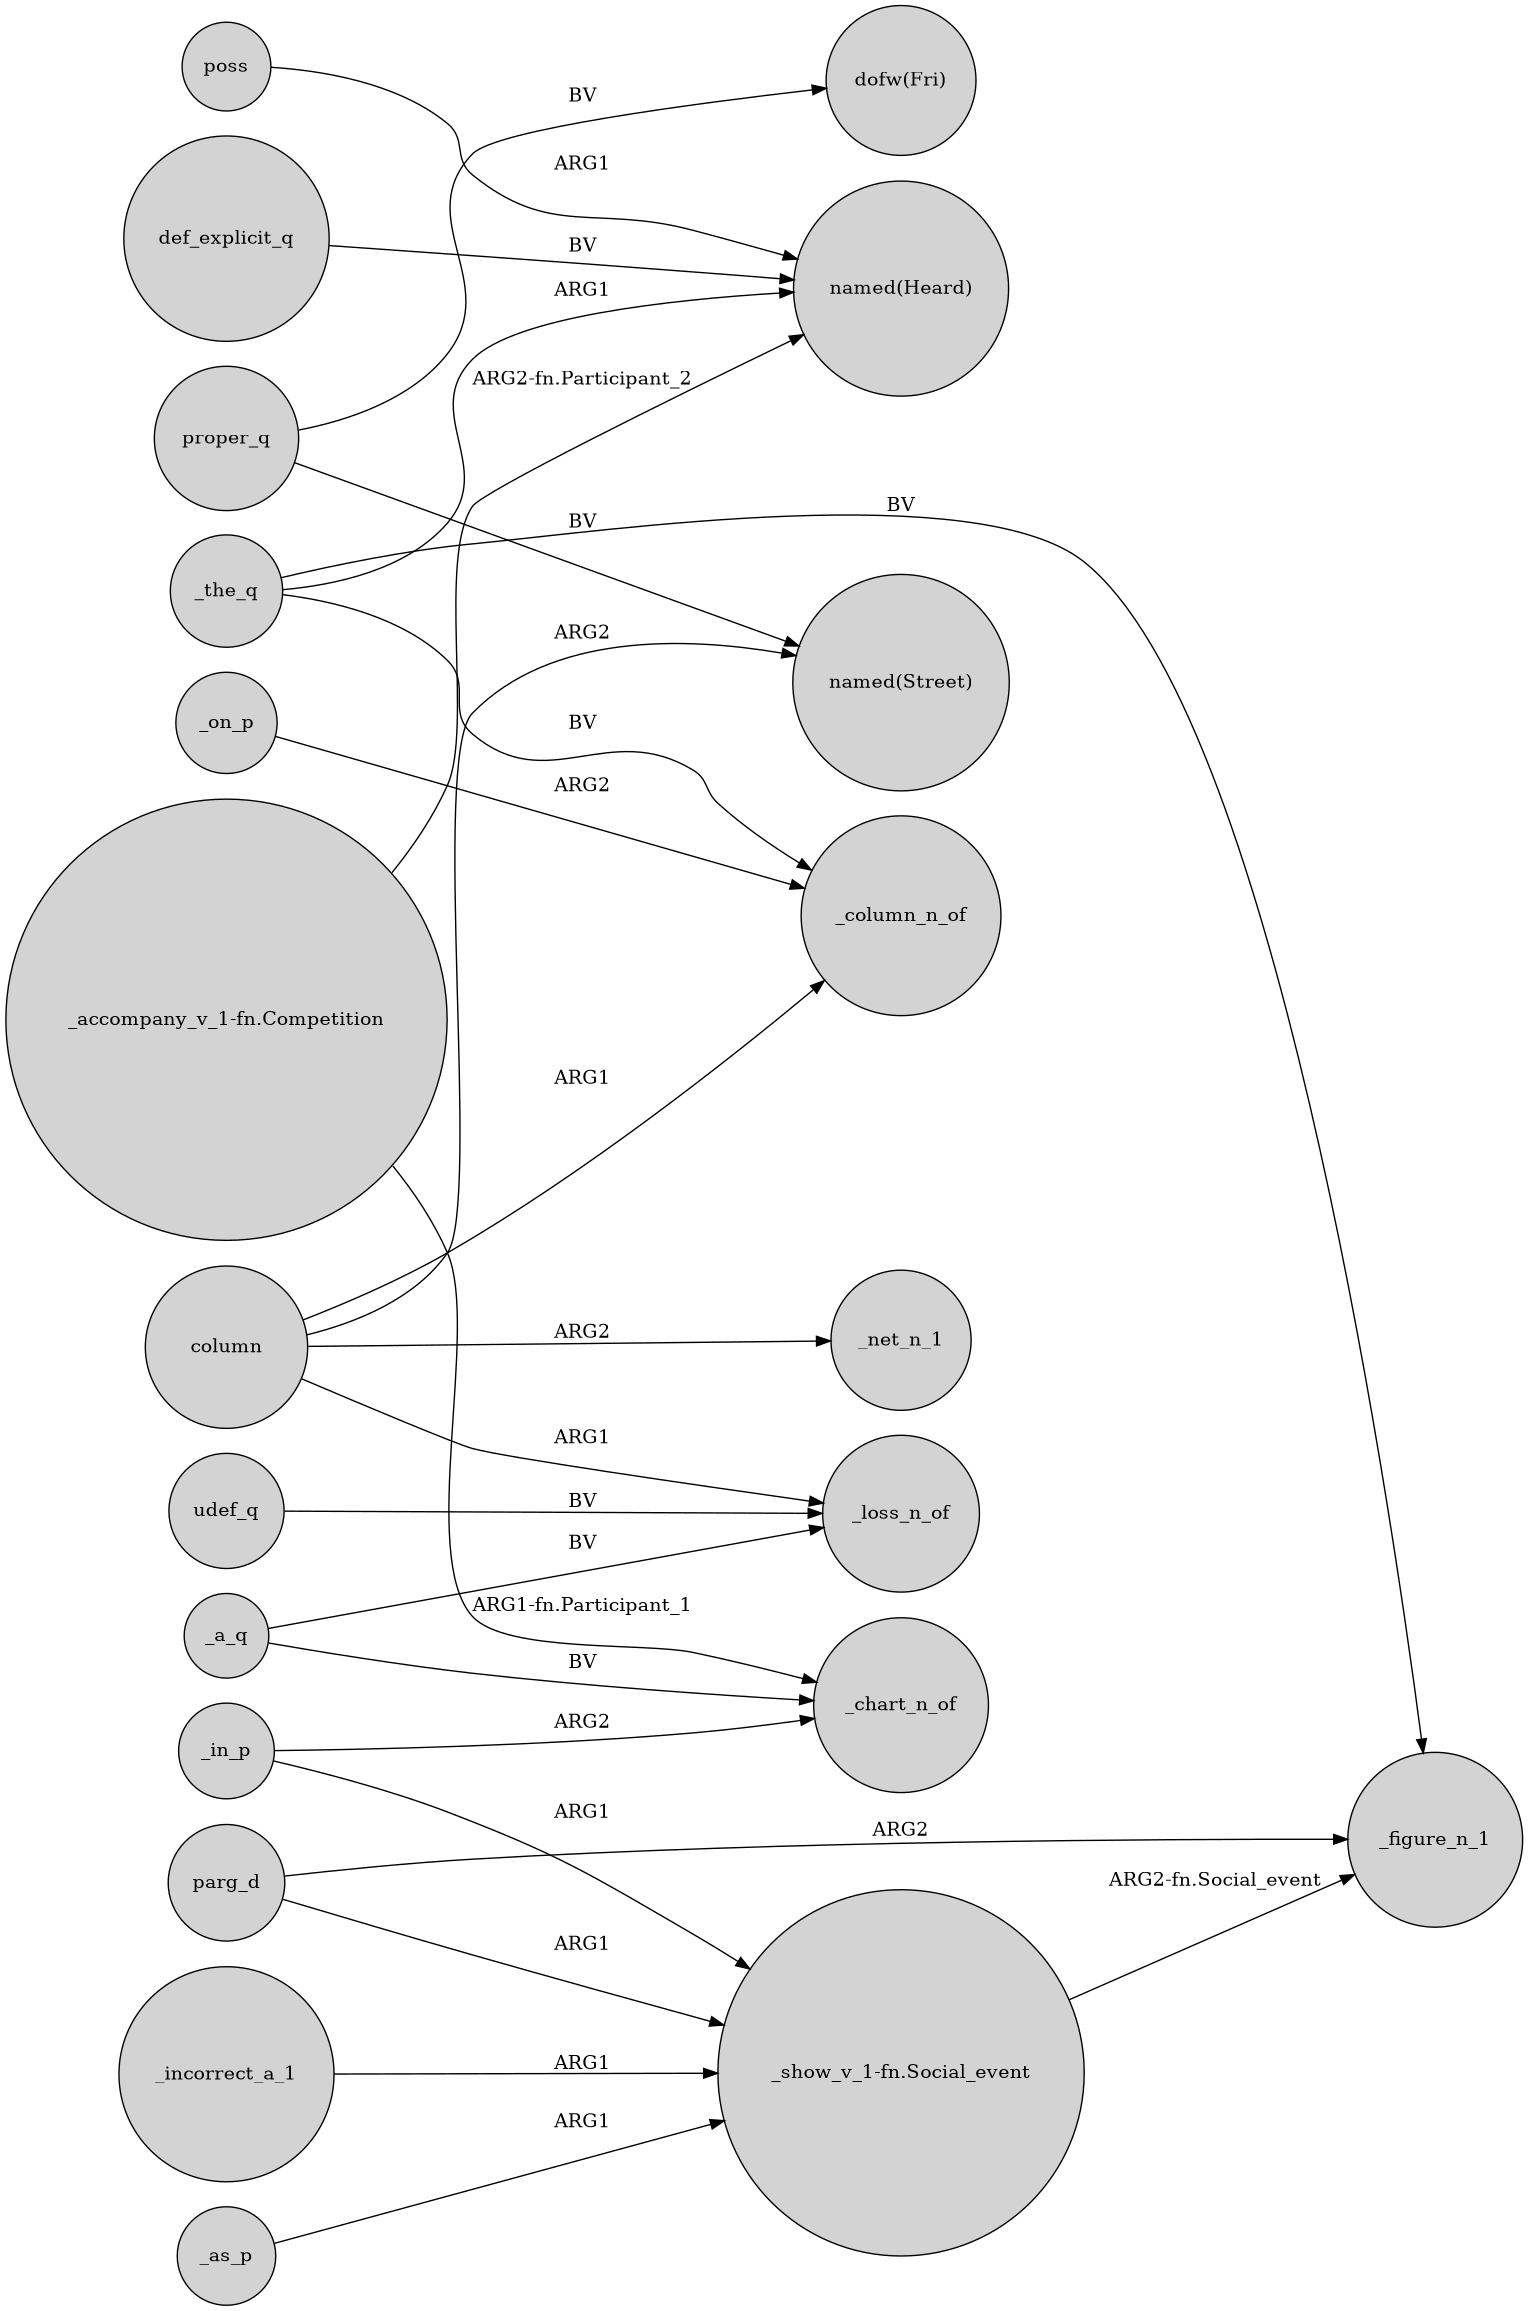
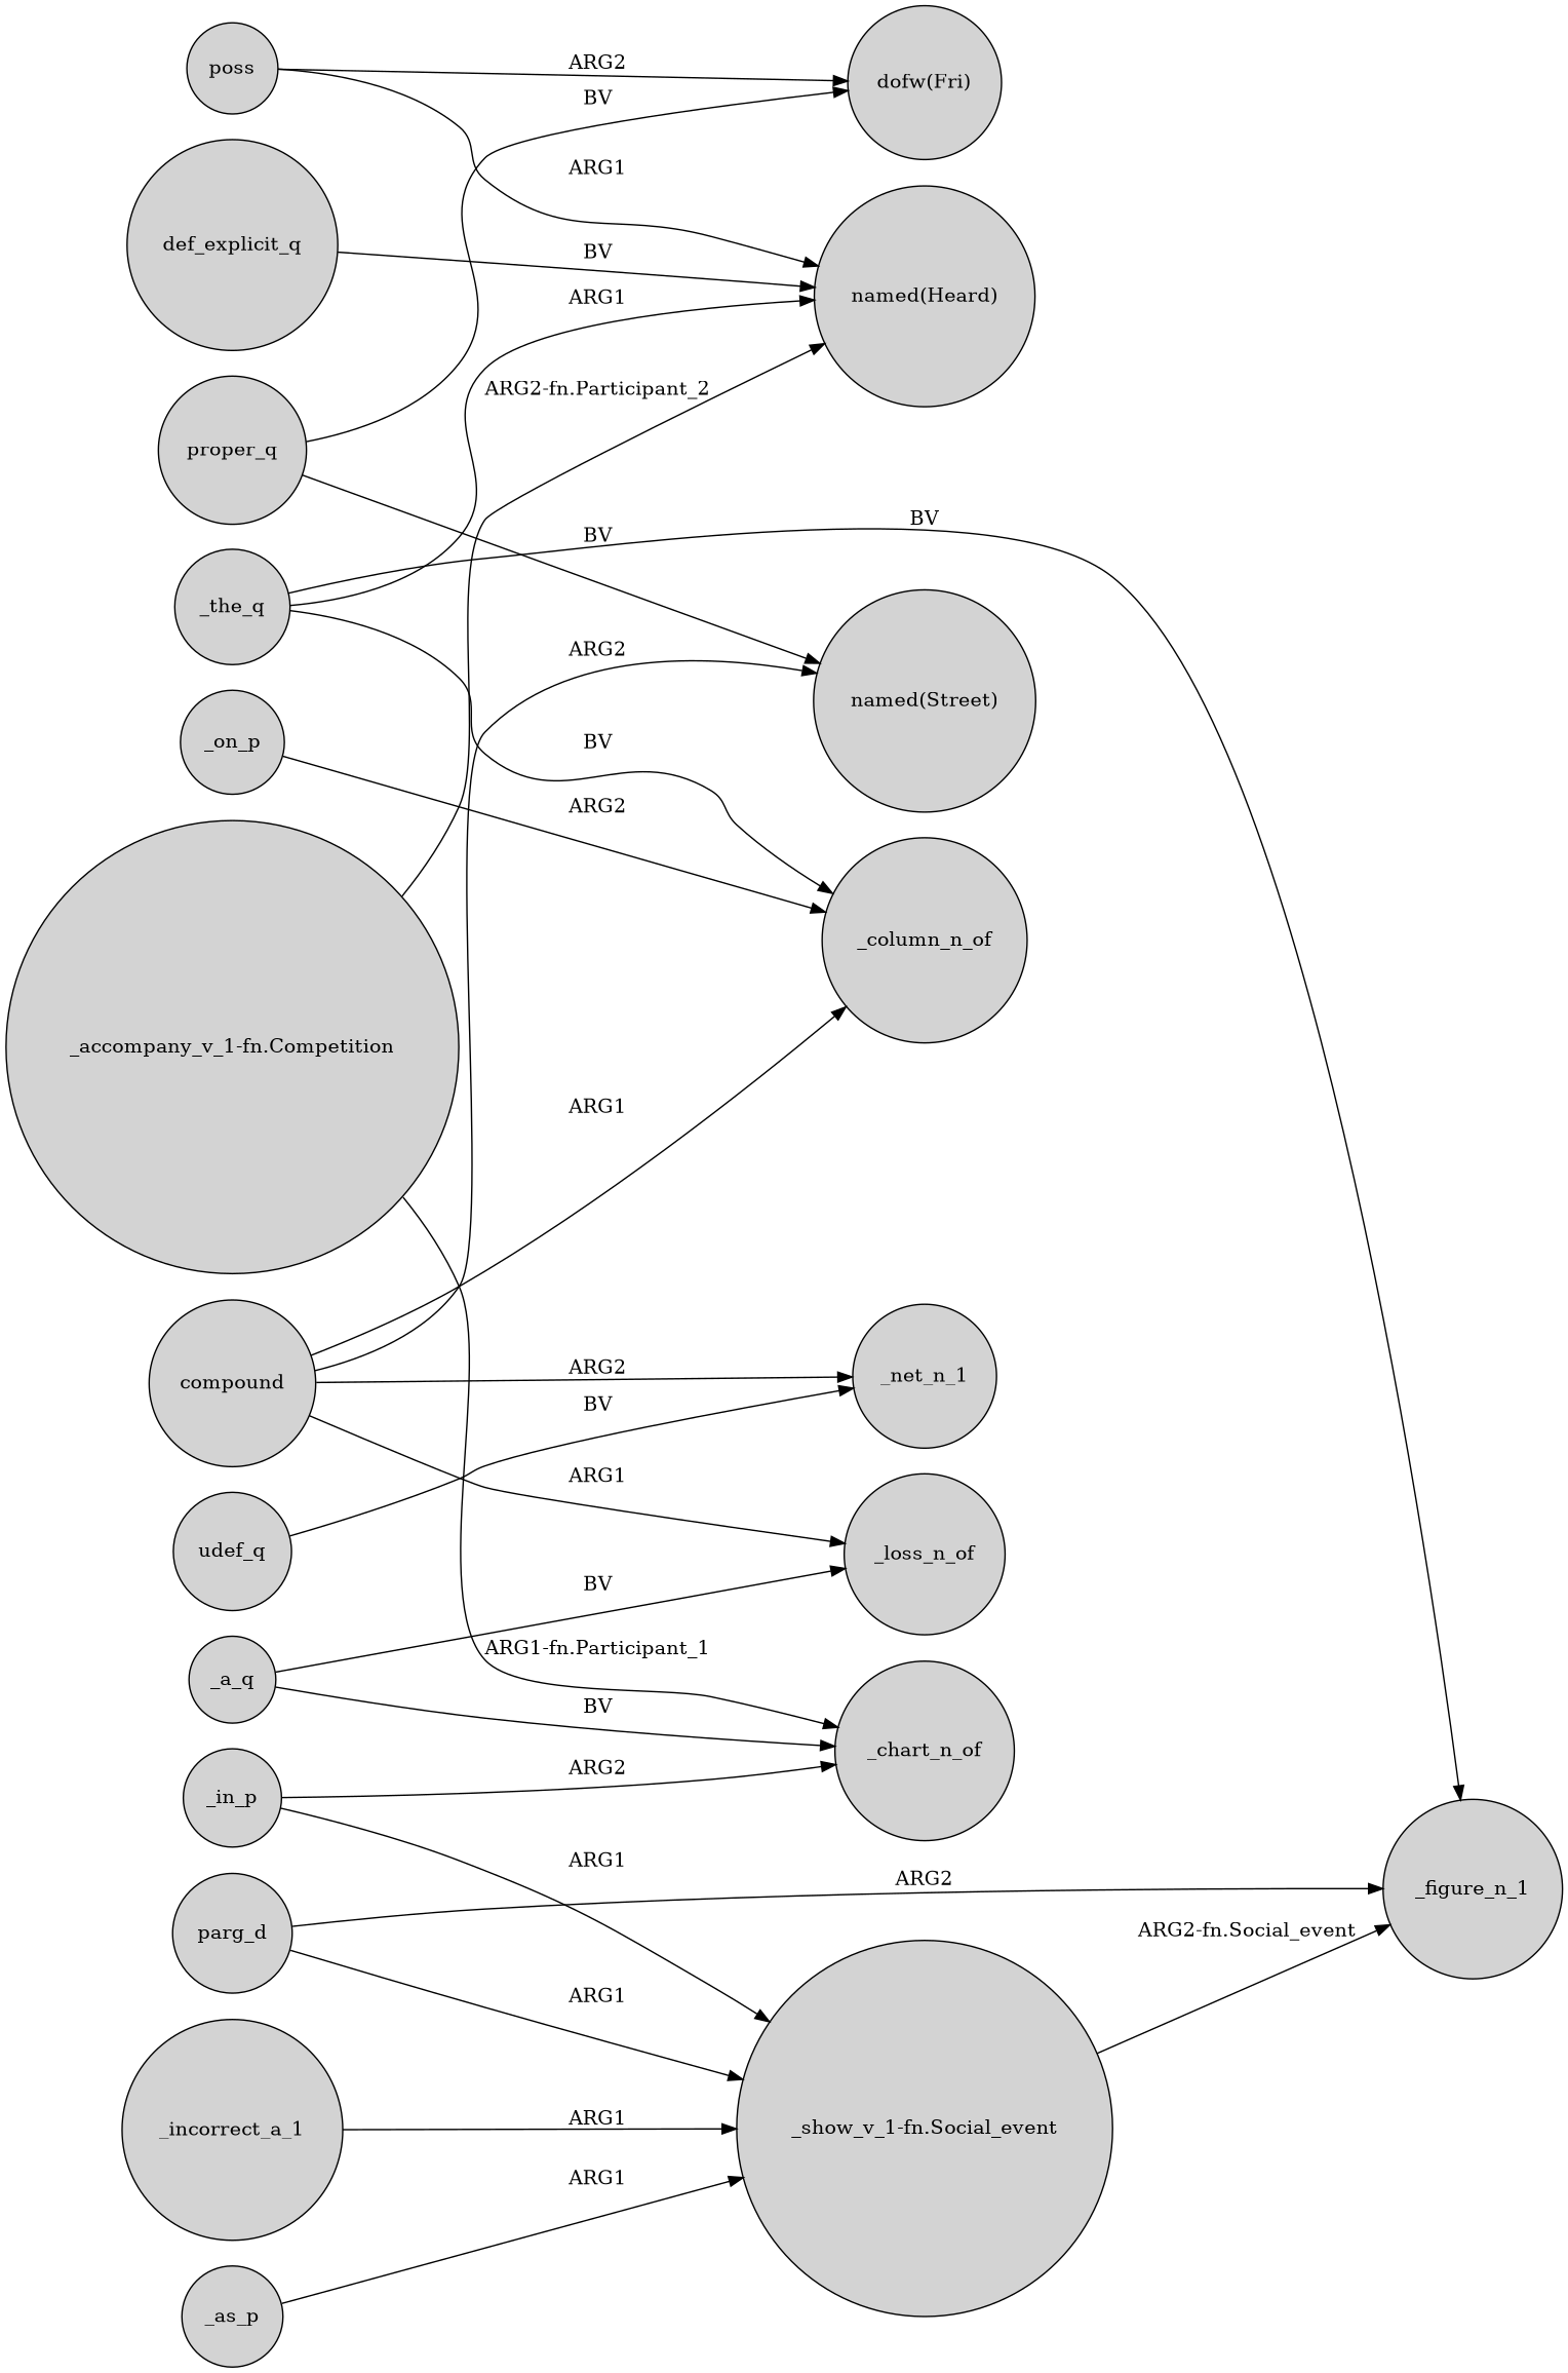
  digraph {
    rankdir=LR
    node [shape=circle style=filled]
    "_accompany_v_1-fn.Competition"
    "named(Heard)"
    _chart_n_of
-   compound [label=column]
+   compound
    _column_n_of
    _loss_n_of
    _net_n_1
    "named(Street)"
    _a_q
    parg_d
    _figure_n_1
    "_show_v_1-fn.Social_event"
    _in_p
    proper_q
    "dofw(Fri)"
    def_explicit_q
    _on_p
    poss
    _incorrect_a_1
    _the_q
    udef_q
    _as_p
    "_accompany_v_1-fn.Competition" -> "named(Heard)" [label="ARG2-fn.Participant_2"]
    "_accompany_v_1-fn.Competition" -> _chart_n_of [label="ARG1-fn.Participant_1"]
    compound -> _column_n_of [label=ARG1]
    compound -> _loss_n_of [label=ARG1]
    compound -> _net_n_1 [label=ARG2]
    compound -> "named(Street)" [label=ARG2]
    _a_q -> _chart_n_of [label=BV]
    _a_q -> _loss_n_of [label=BV]
    parg_d -> _figure_n_1 [label=ARG2]
    parg_d -> "_show_v_1-fn.Social_event" [label=ARG1]
    "_show_v_1-fn.Social_event" -> _figure_n_1 [label="ARG2-fn.Social_event"]
    _in_p -> _chart_n_of [label=ARG2]
    _in_p -> "_show_v_1-fn.Social_event" [label=ARG1]
    proper_q -> "named(Street)" [label=BV]
    proper_q -> "dofw(Fri)" [label=BV]
    def_explicit_q -> "named(Heard)" [label=BV]
    _on_p -> _column_n_of [label=ARG2]
    poss -> "named(Heard)" [label=ARG1]
+   poss -> "dofw(Fri)" [label=ARG2]
    _incorrect_a_1 -> "_show_v_1-fn.Social_event" [label=ARG1]
    _the_q -> "named(Heard)" [label=ARG1]
    _the_q -> _column_n_of [label=BV]
    _the_q -> _figure_n_1 [label=BV]
-   udef_q -> _loss_n_of [label=BV]
+   udef_q -> _net_n_1 [label=BV]
    _as_p -> "_show_v_1-fn.Social_event" [label=ARG1]
  }
